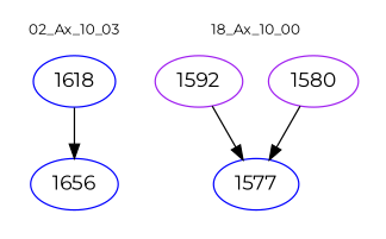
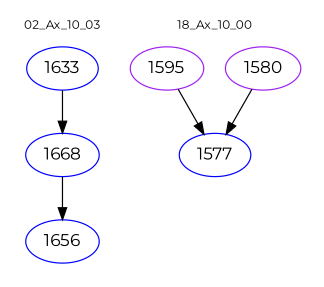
  digraph {
    fontname=Montserrat
    node [color=blue fontname=Montserrat]
    edge [color=black fontname=Montserrat]
-   n2 [label=1618]
+   n1 [label=1633]
+   n2 [label=1668]
    n3 [label=1656]
    n4 [color=purple label=1580]
    n5 [label=1577]
-   n6 [color=purple label=1592]
+   n6 [color=purple label=1595]
    subgraph cluster_1 {
      color=white
      fontsize=10
      label="02_Ax_10_03"
+     n1
      n2
      n3
    }
    subgraph cluster_2 {
      color=white
      fontsize=10
      label="18_Ax_10_00"
      n4
      n5
      n6
    }
+   n1 -> n2
    n2 -> n3
    n4 -> n5
    n6 -> n5
  }
